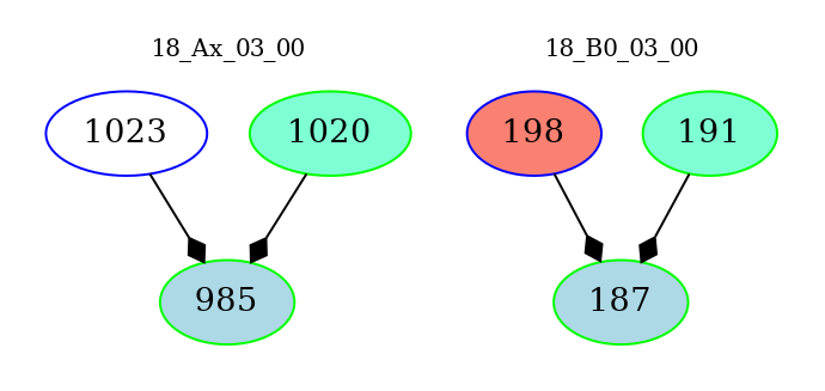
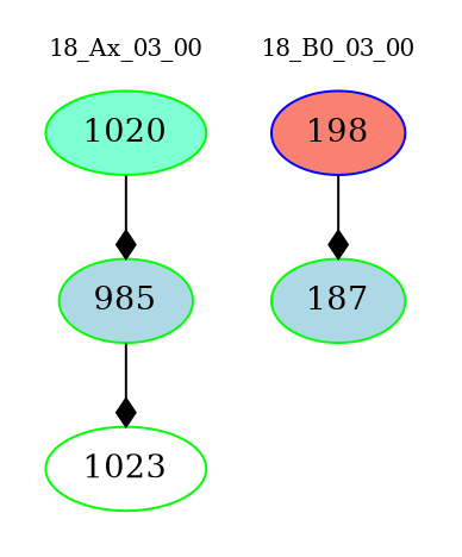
  digraph {
    node [color=green fillcolor=aquamarine style=filled]
    edge [arrowhead=diamond color=black]
    n1 [label=1020]
    n2 [fillcolor=lightblue label=985]
-   n3 [color=blue fillcolor=white label=1023]
-   n4 [label=191]
+   n3 [fillcolor=white label=1023]
    n5 [fillcolor=lightblue label=187]
    n6 [color=blue fillcolor=salmon label=198]
    subgraph cluster_1 {
      color=white
      fontsize=10
      label="18_Ax_03_00"
      n1
      n2
      n3
    }
    subgraph cluster_2 {
      color=white
      fontsize=10
      label="18_B0_03_00"
-     n4
      n5
      n6
    }
    n1 -> n2
-   n3 -> n2
-   n4 -> n5
+   n2 -> n3
    n6 -> n5
  }
